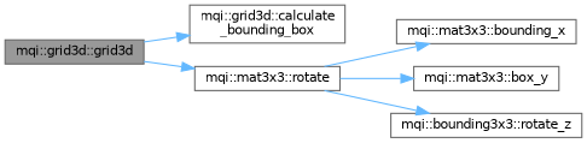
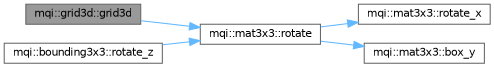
  digraph {
    rankdir=LR
    node [color=grey40 fillcolor=white fontname=Helvetica fontsize=10 shape=box style=filled]
    edge [color=steelblue1 fontname=Helvetica fontsize=10 labelfontname=Helvetica labelfontsize=10 style=solid]
    n1 [color=gray40 fillcolor=grey60 fontcolor=black height=0.2 label="mqi::grid3d::grid3d" width=0.4]
-   n2 [height=0.2 label="mqi::grid3d::calculate\l_bounding_box" width=0.4]
    n3 [height=0.2 label="mqi::mat3x3::rotate" width=0.4]
-   n4 [height=0.2 label="mqi::mat3x3::bounding_x" width=0.4]
+   n4 [height=0.2 label="mqi::mat3x3::rotate_x" width=0.4]
    n5 [height=0.2 label="mqi::mat3x3::box_y" width=0.4]
    n6 [height=0.2 label="mqi::bounding3x3::rotate_z" width=0.4]
-   n1 -> n2
    n1 -> n3
    n3 -> n4
    n3 -> n5
-   n3 -> n6
+   n6 -> n3
  }
